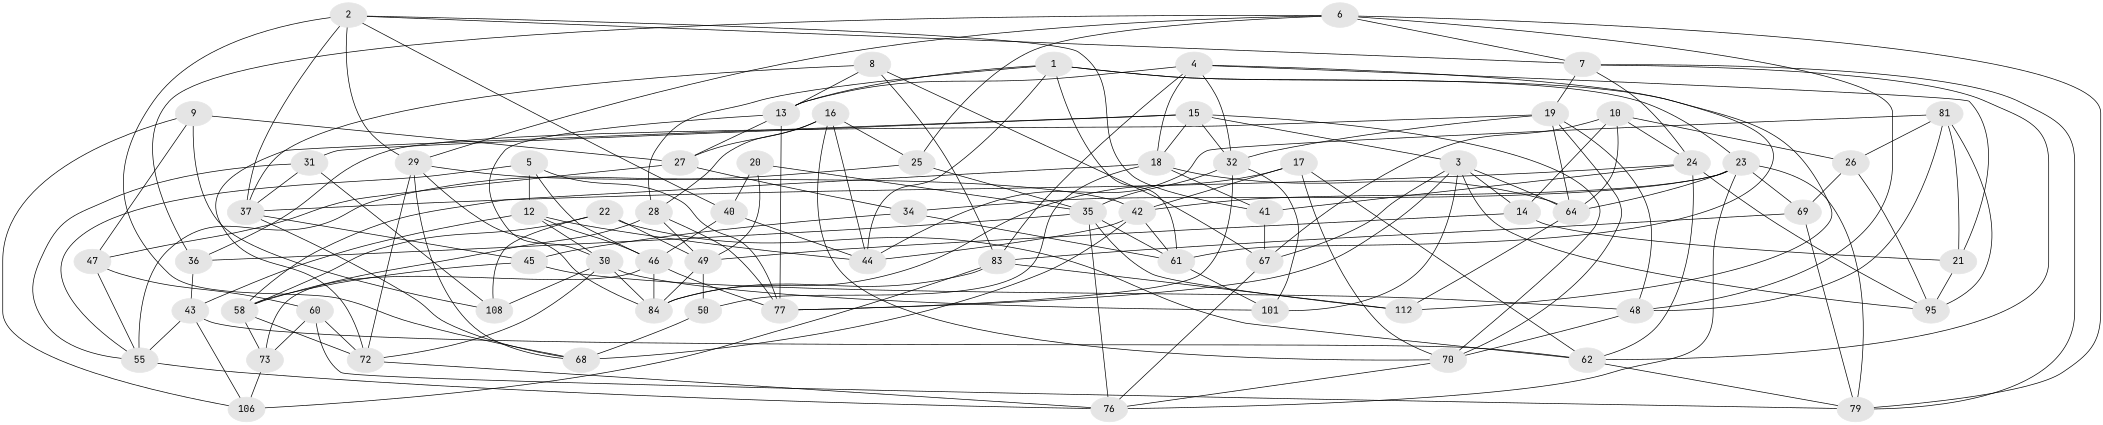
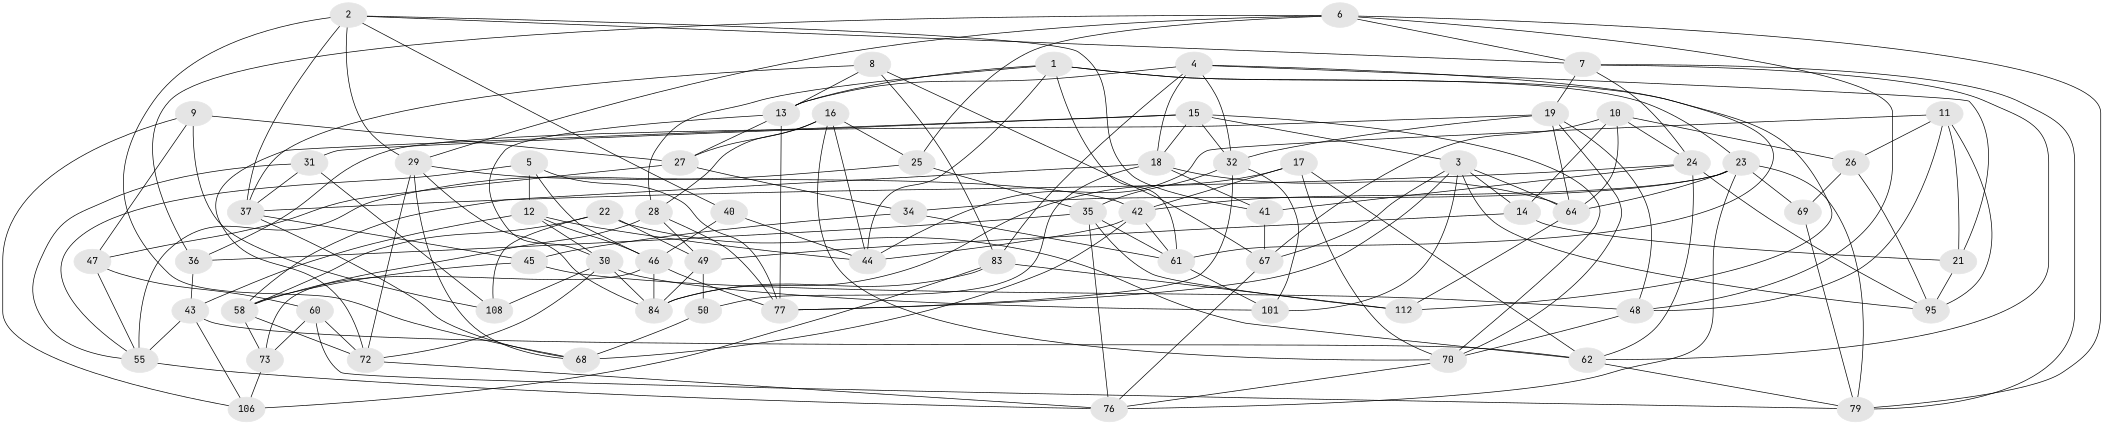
  graph {
    fontname="JetBrains Mono"
    node [color=gray90 fontname="JetBrains Mono" style=filled]
    edge [fontname="JetBrains Mono"]
    1 [super="+63"]
    13 [super="+71"]
    23 [super="+104"]
    28 [super="+92"]
    44 [super="+54"]
    61 [super="+74"]
    112
    77 [super="+88"]
    27 [super="+65"]
    30 [super="+33"]
    64 [super="+96"]
    79 [super="+91"]
    42 [super="+59"]
    34
    76 [super="+86"]
    69
    49 [super="+66"]
    58 [super="+75"]
    101
    2 [super="+82"]
    7 [super="+52"]
    29 [super="+56"]
    37 [super="+87"]
    40
    41
    68 [super="+81"]
    19 [super="+53"]
    24 [super="+90"]
    62 [super="+89"]
    72 [super="+94"]
    84 [super="+97"]
    45
    46 [super="+93"]
    67 [super="+113"]
    3 [super="+109"]
    14
    95 [super="+105"]
    21
    4 [super="+39"]
    18 [super="+57"]
    32 [super="+107"]
    83 [super="+100"]
    50
    35 [super="+111"]
    106
    12 [super="+78"]
    43 [super="+51"]
    5
    55 [super="+98"]
    73
    6 [super="+102"]
    25
    36
    48 [super="+80"]
    70 [super="+85"]
    8
    47
    9
    108
    60
    10 [super="+99"]
    26
-   11 [super="+110" label=81]
+   11 [super="+110"]
    15 [super="+38"]
    31
-   20
    16 [super="+103"]
    17
    22
    1 -- 13
    1 -- 23
    1 -- 28
    1 -- 44
    1 -- 61
    1 -- 112
    13 -- 77
    13 -- 27
    13 -- 30
    23 -- 64
    23 -- 79
    23 -- 42
    23 -- 34
    23 -- 76
    23 -- 69
    28 -- 77
    28 -- 49
    28 -- 58
    61 -- 101
    27 -- 34
    27 -- 47
    30 -- 101
    30 -- 72
    30 -- 84
    30 -- 108
    64 -- 112
    42 -- 44
    42 -- 61
    42 -- 68
    34 -- 61
    34 -- 45
    69 -- 79
-   69 -- 83
    49 -- 84
    49 -- 50
    58 -- 72
    58 -- 73
    2 -- 7
    2 -- 29
    2 -- 37
    2 -- 40
    2 -- 41
    2 -- 68
    7 -- 79
    7 -- 19
    7 -- 24
    7 -- 62
    29 -- 42
    29 -- 68
    29 -- 72
    29 -- 84
    37 -- 68
    37 -- 45
    40 -- 44
    40 -- 46
    41 -- 67
    19 -- 64
    19 -- 32
    19 -- 36
    19 -- 48
    19 -- 70
    24 -- 37
    24 -- 41
    24 -- 62
    24 -- 95
    62 -- 79
    72 -- 76
    45 -- 58
    45 -- 48
    46 -- 77
    46 -- 84
    46 -- 73
    67 -- 76
    3 -- 77
    3 -- 64
    3 -- 101
    3 -- 67
    3 -- 14
    3 -- 95
    14 -- 49
    14 -- 21
    21 -- 95
    4 -- 13
    4 -- 61
    4 -- 21
    4 -- 18
    4 -- 32
    4 -- 83
    18 -- 64
    18 -- 58
    18 -- 41
    18 -- 50
    32 -- 77
    32 -- 101
    32 -- 35
    83 -- 112
    83 -- 84
    83 -- 106
    50 -- 68 [weight=2]
    35 -- 61
    35 -- 112
    35 -- 76
    35 -- 36
    12 -- 44
    12 -- 30
    12 -- 46
    12 -- 43 [weight=2]
    43 -- 62
    43 -- 106
    43 -- 55
    5 -- 77
    5 -- 46
    5 -- 12
    5 -- 55
    55 -- 76
    73 -- 106
    6 -- 79
    6 -- 7
    6 -- 29
    6 -- 25
    6 -- 36
    6 -- 48
    25 -- 35
    25 -- 55
    36 -- 43
    48 -- 70
    70 -- 76
    8 -- 13
    8 -- 37
    8 -- 67
    8 -- 83
    47 -- 55
    47 -- 60
    9 -- 27
    9 -- 106
    9 -- 47
    9 -- 108
    60 -- 79
    60 -- 72
    60 -- 73
    10 -- 64
    10 -- 24
    10 -- 67 [weight=2]
    10 -- 14
    10 -- 26
    26 -- 69
    26 -- 95
    11 -- 44
    11 -- 95
    11 -- 21
    11 -- 48 [weight=2]
    11 -- 26
    15 -- 72
    15 -- 3
    15 -- 18
    15 -- 32
    15 -- 70
    15 -- 31
    31 -- 37
    31 -- 55
    31 -- 108
-   20 -- 49
-   20 -- 40
-   20 -- 35
    16 -- 28
    16 -- 44
    16 -- 27 [weight=2]
    16 -- 25
    16 -- 70
    17 -- 42
    17 -- 62
    17 -- 84
    17 -- 70
    22 -- 49
    22 -- 58
    22 -- 62
    22 -- 108
  }
